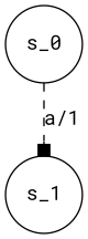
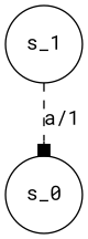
  digraph {
    fontname="Roboto Mono"
    node [shape=circle fontname="Roboto Mono"]
    n1 [label=s_0]
    n2 [label=s_1]
-   n1 -> n2 [label="a/1" style=dashed arrowhead=box fontname="Roboto Mono"]
+   n2 -> n1 [label="a/1" style=dashed arrowhead=box fontname="Roboto Mono"]
  }
